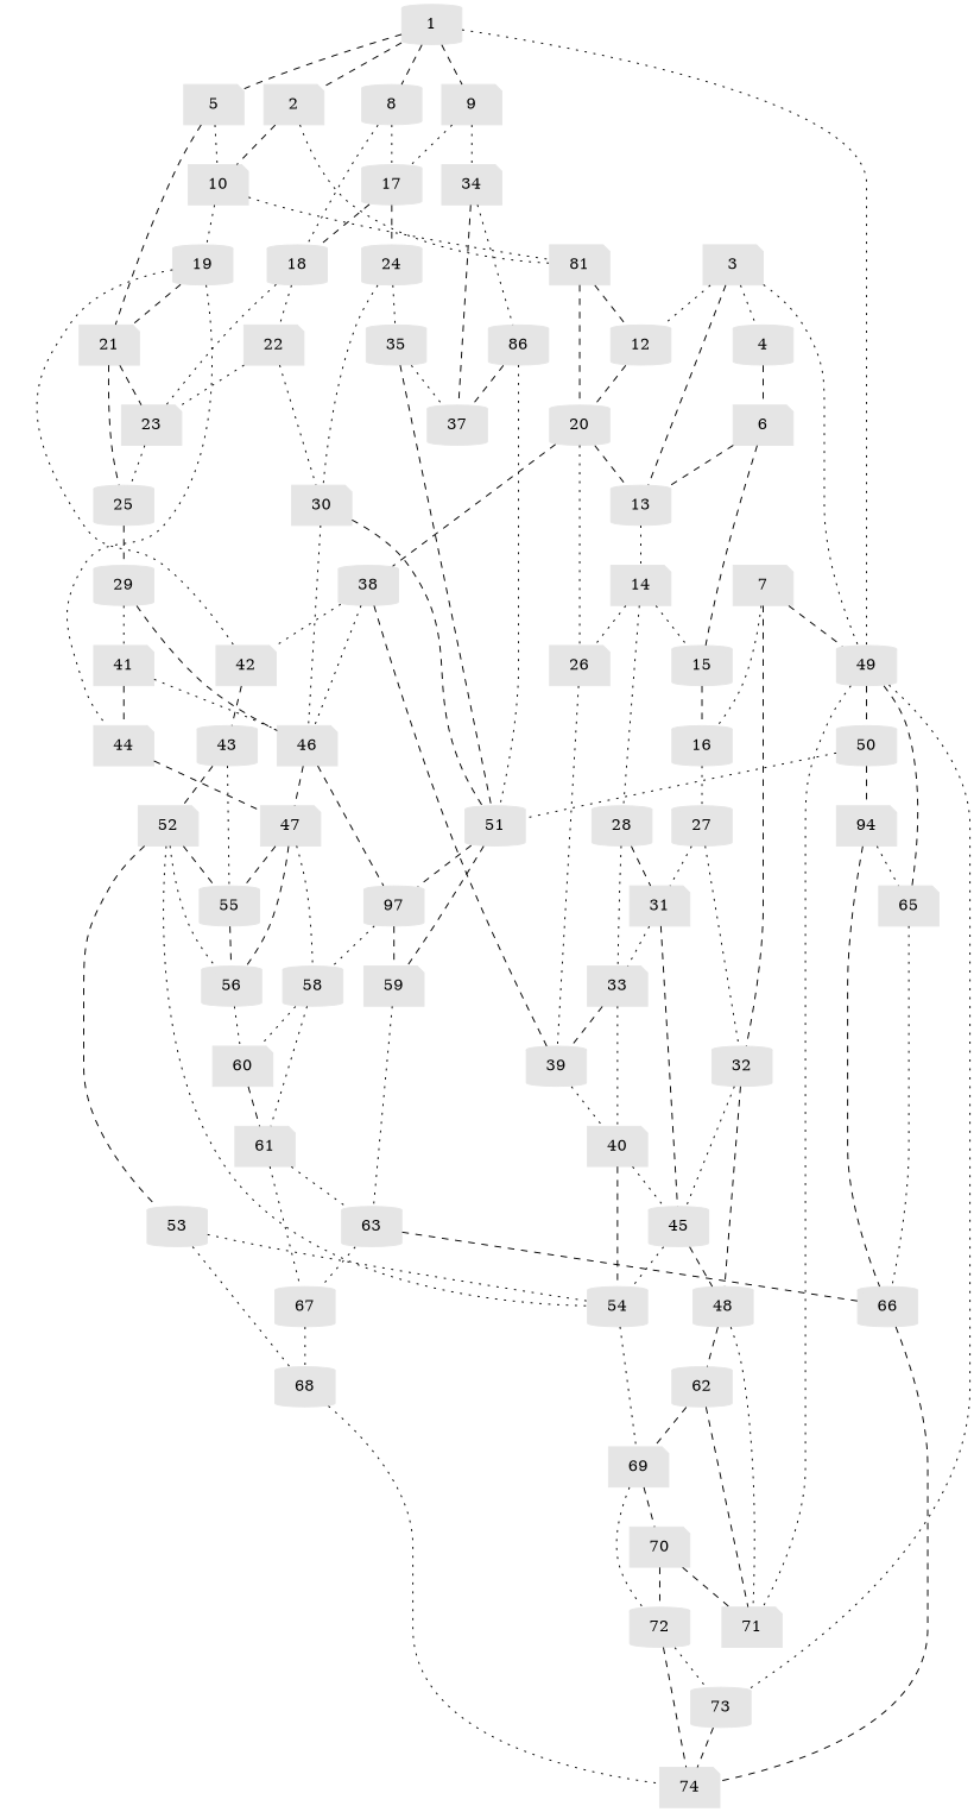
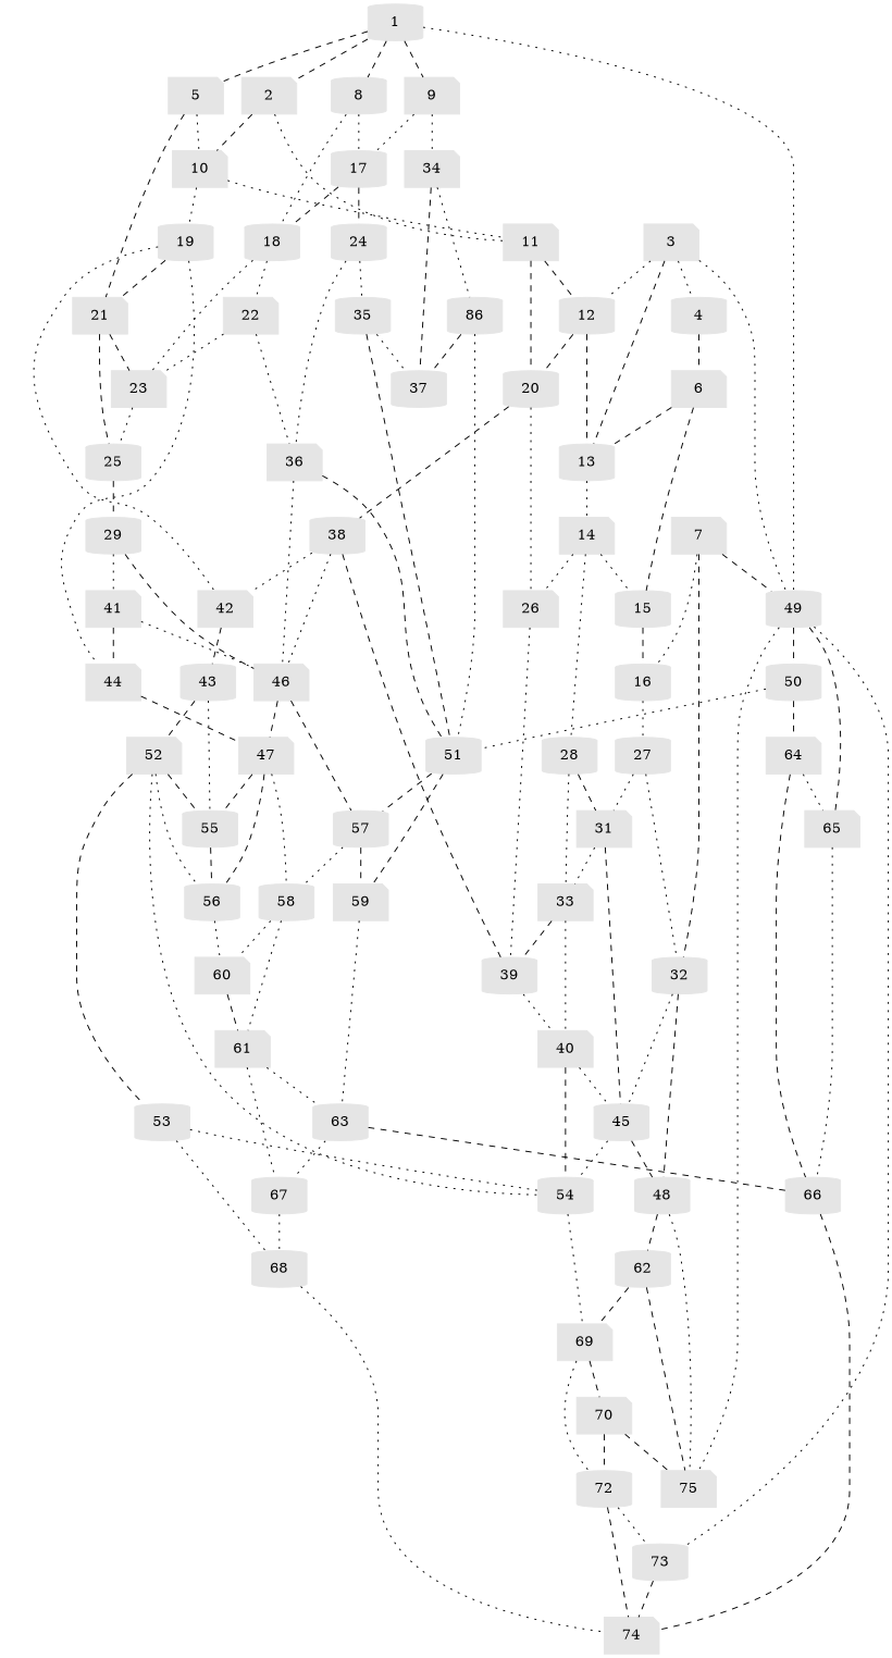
  graph {
    node [color=gray90 shape=cylinder style=filled]
    edge [style=dotted weight=1.0]
    2 [shape=note]
    1
    5 [shape=note]
    8
    9 [shape=note]
    49
    10 [shape=note]
-   11 [shape=note label=81]
+   11 [shape=note]
    21 [shape=note]
    17
    18
    34 [shape=note]
-   71 [shape=note]
+   71 [shape=note label=75]
    50
    65 [shape=note]
    73
    19
    12
    20
    3 [shape=note]
    4
    13
    6 [shape=note]
    14 [shape=note]
    15
    23 [shape=note]
    25
    16
    7 [shape=note]
    32
    27
    45
    48
    24
    22 [shape=note]
    n36 [label=86]
    37
    42 [shape=note]
    44 [shape=note]
    26 [shape=note]
    38
    28
    39
    31 [shape=note]
    33 [shape=note]
-   30 [shape=note]
+   30 [shape=note label=36]
    35
    43
    47 [shape=note]
    46 [shape=note]
    29
    51
    41 [shape=note]
    40 [shape=note]
-   57 [label=97]
+   57
    59 [shape=note]
    54
    62
    69 [shape=note]
    52 [shape=note]
    55
    56
    53
    58
    60 [shape=note]
    61 [shape=note]
-   64 [shape=note label=94]
+   64 [shape=note]
    66
    74 [shape=note]
    63
    68
    70 [shape=note]
    72
    67
    2 -- 10 [style=dashed]
    2 -- 11
    1 -- 2 [style=dashed]
    1 -- 5 [style=dashed]
    1 -- 8 [style=dashed]
    1 -- 9 [style=dashed]
    1 -- 49 [weight=2.0]
    5 -- 10
    5 -- 21 [style=dashed]
    8 -- 17
    8 -- 18
    9 -- 17
    9 -- 34 [weight=2.0]
    49 -- 71
    49 -- 50 [style=dashed]
    49 -- 65 [style=dashed weight=2.0]
    49 -- 73
    10 -- 11
    10 -- 19
    11 -- 12 [style=dashed]
    11 -- 20 [style=dashed]
    21 -- 23 [style=dashed]
    21 -- 25 [style=dashed]
    17 -- 18 [style=dashed]
    17 -- 24 [style=dashed]
    18 -- 23
    18 -- 22
    34 -- n36
    34 -- 37 [style=dashed]
    50 -- 51
    50 -- 64 [style=dashed]
    65 -- 66
    73 -- 74 [style=dashed]
    19 -- 21 [style=dashed]
    19 -- 42
    19 -- 44
    12 -- 20 [style=dashed]
-   20 -- 13 [style=dashed]
+   12 -- 13 [style=dashed]
    20 -- 26
    20 -- 38 [style=dashed]
    3 -- 49
    3 -- 12
    3 -- 4
    3 -- 13 [style=dashed]
    4 -- 6 [style=dashed]
    13 -- 14
    6 -- 13 [style=dashed]
    6 -- 15 [style=dashed]
    14 -- 15
    14 -- 26
    14 -- 28
    15 -- 16 [style=dashed weight=2.0]
    23 -- 25
    25 -- 29 [style=dashed weight=2.0]
    16 -- 27
    7 -- 49 [style=dashed]
    7 -- 16
    7 -- 32 [style=dashed]
    32 -- 45
    32 -- 48 [style=dashed]
    27 -- 32
    27 -- 31
    45 -- 48 [style=dashed]
    45 -- 54
    48 -- 71
    48 -- 62 [style=dashed]
    24 -- 30
    24 -- 35
    22 -- 23
    22 -- 30
    n36 -- 37 [style=dashed]
    n36 -- 51
    42 -- 43 [style=dashed]
    44 -- 47 [style=dashed]
    26 -- 39
    38 -- 42 [weight=2.0]
    38 -- 39 [style=dashed]
    38 -- 46
    28 -- 31 [style=dashed]
    28 -- 33
    39 -- 40
    31 -- 45 [style=dashed]
    31 -- 33
    33 -- 39 [style=dashed]
    33 -- 40
    30 -- 46
    30 -- 51 [style=dashed]
    35 -- 37 [weight=2.0]
    35 -- 51 [style=dashed]
    43 -- 52 [style=dashed]
    43 -- 55
    47 -- 55 [style=dashed]
    47 -- 56 [style=dashed]
    47 -- 58
    46 -- 47 [style=dashed]
    46 -- 57 [style=dashed]
    29 -- 46 [style=dashed]
    29 -- 41
    51 -- 57 [style=dashed]
    51 -- 59 [style=dashed]
    41 -- 44 [style=dashed weight=2.0]
    41 -- 46
    40 -- 45
    40 -- 54 [style=dashed]
    57 -- 59 [style=dashed]
    57 -- 58
    59 -- 63
    54 -- 69
    62 -- 71 [style=dashed]
    62 -- 69 [style=dashed]
    69 -- 70 [style=dashed]
    69 -- 72
    52 -- 54
    52 -- 55 [style=dashed weight=2.0]
    52 -- 56
    52 -- 53 [style=dashed]
    55 -- 56 [style=dashed weight=2.0]
    56 -- 60 [weight=2.0]
    53 -- 54
    53 -- 68
    58 -- 60
    58 -- 61
    60 -- 61 [style=dashed]
    61 -- 63
    61 -- 67
    64 -- 65
    64 -- 66 [style=dashed]
    66 -- 74 [style=dashed]
    63 -- 66 [style=dashed]
    63 -- 67
    68 -- 74
    70 -- 71 [style=dashed]
    70 -- 72 [style=dashed]
    72 -- 73
    72 -- 74 [style=dashed]
    67 -- 68 [weight=2.0]
  }
